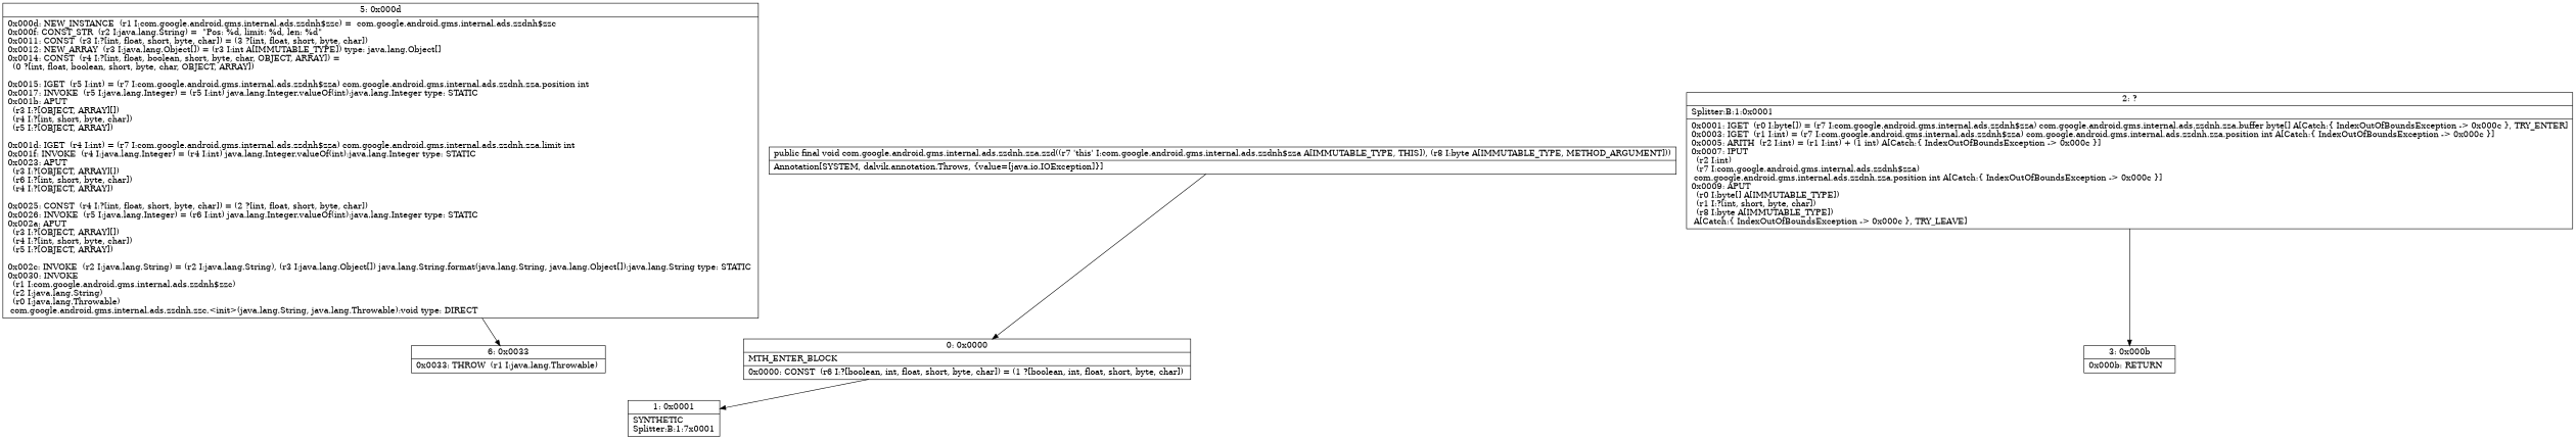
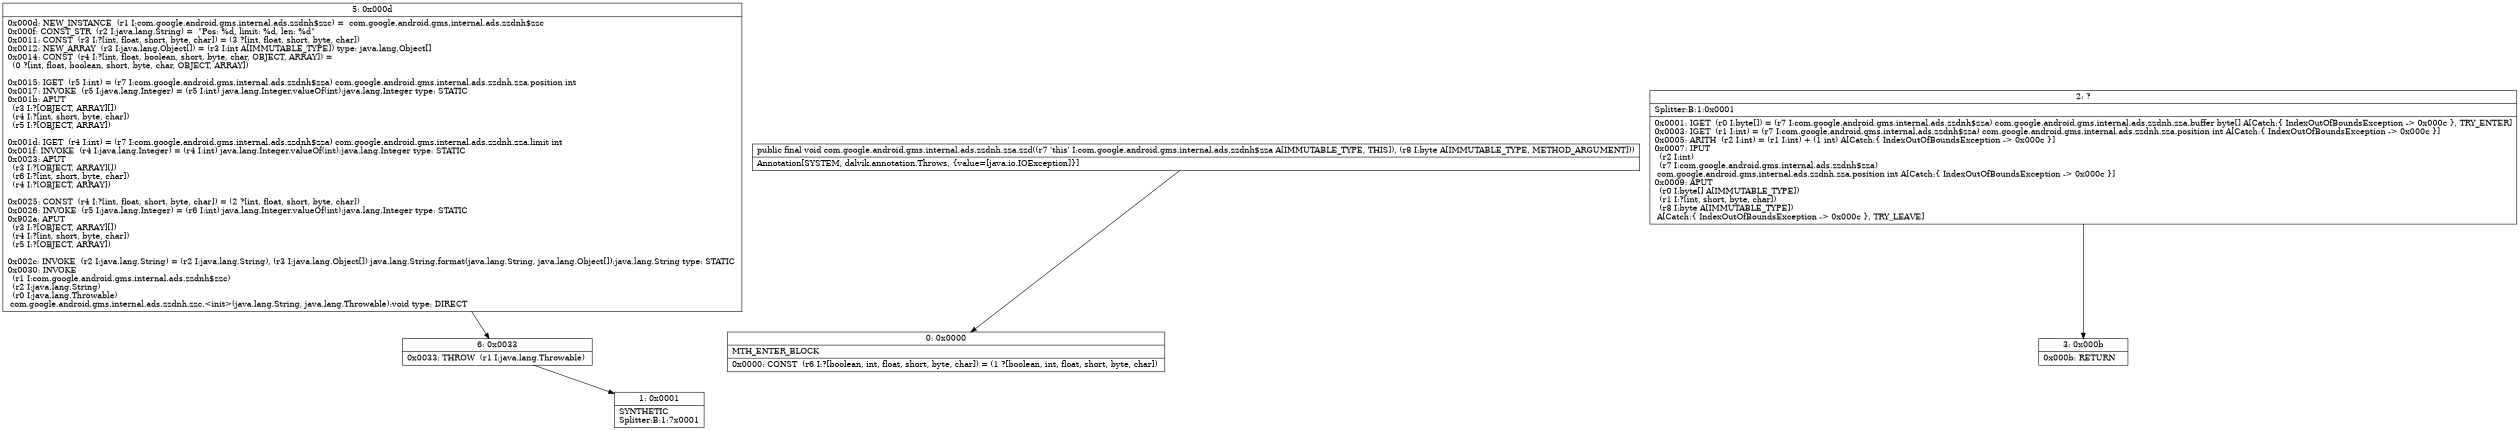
  digraph {
    node [shape=record]
    n1 [label="{0\:\ 0x0000|MTH_ENTER_BLOCK\l|0x0000: CONST  (r6 I:?[boolean, int, float, short, byte, char]) = (1 ?[boolean, int, float, short, byte, char]) \l}"]
    n2 [label="{1\:\ 0x0001|SYNTHETIC\lSplitter:B:1:7x0001\l}"]
    n3 [label="{2\:\ ?|Splitter:B:1:0x0001\l|0x0001: IGET  (r0 I:byte[]) = (r7 I:com.google.android.gms.internal.ads.zzdnh$zza) com.google.android.gms.internal.ads.zzdnh.zza.buffer byte[] A[Catch:\{ IndexOutOfBoundsException \-\> 0x000c \}, TRY_ENTER]\l0x0003: IGET  (r1 I:int) = (r7 I:com.google.android.gms.internal.ads.zzdnh$zza) com.google.android.gms.internal.ads.zzdnh.zza.position int A[Catch:\{ IndexOutOfBoundsException \-\> 0x000c \}]\l0x0005: ARITH  (r2 I:int) = (r1 I:int) + (1 int) A[Catch:\{ IndexOutOfBoundsException \-\> 0x000c \}]\l0x0007: IPUT  \l  (r2 I:int)\l  (r7 I:com.google.android.gms.internal.ads.zzdnh$zza)\l com.google.android.gms.internal.ads.zzdnh.zza.position int A[Catch:\{ IndexOutOfBoundsException \-\> 0x000c \}]\l0x0009: APUT  \l  (r0 I:byte[] A[IMMUTABLE_TYPE])\l  (r1 I:?[int, short, byte, char])\l  (r8 I:byte A[IMMUTABLE_TYPE])\l A[Catch:\{ IndexOutOfBoundsException \-\> 0x000c \}, TRY_LEAVE]\l}"]
    n4 [label="{3\:\ 0x000b|0x000b: RETURN   \l}"]
-   n5 [label="{5\:\ 0x000d|0x000d: NEW_INSTANCE  (r1 I:com.google.android.gms.internal.ads.zzdnh$zzc) =  com.google.android.gms.internal.ads.zzdnh$zzc \l0x000f: CONST_STR  (r2 I:java.lang.String) =  \"Pos: %d, limit: %d, len: %d\" \l0x0011: CONST  (r3 I:?[int, float, short, byte, char]) = (3 ?[int, float, short, byte, char]) \l0x0012: NEW_ARRAY  (r3 I:java.lang.Object[]) = (r3 I:int A[IMMUTABLE_TYPE]) type: java.lang.Object[] \l0x0014: CONST  (r4 I:?[int, float, boolean, short, byte, char, OBJECT, ARRAY]) = \l  (0 ?[int, float, boolean, short, byte, char, OBJECT, ARRAY])\l \l0x0015: IGET  (r5 I:int) = (r7 I:com.google.android.gms.internal.ads.zzdnh$zza) com.google.android.gms.internal.ads.zzdnh.zza.position int \l0x0017: INVOKE  (r5 I:java.lang.Integer) = (r5 I:int) java.lang.Integer.valueOf(int):java.lang.Integer type: STATIC \l0x001b: APUT  \l  (r3 I:?[OBJECT, ARRAY][])\l  (r4 I:?[int, short, byte, char])\l  (r5 I:?[OBJECT, ARRAY])\l \l0x001d: IGET  (r4 I:int) = (r7 I:com.google.android.gms.internal.ads.zzdnh$zza) com.google.android.gms.internal.ads.zzdnh.zza.limit int \l0x001f: INVOKE  (r4 I:java.lang.Integer) = (r4 I:int) java.lang.Integer.valueOf(int):java.lang.Integer type: STATIC \l0x0023: APUT  \l  (r3 I:?[OBJECT, ARRAY][])\l  (r6 I:?[int, short, byte, char])\l  (r4 I:?[OBJECT, ARRAY])\l \l0x0025: CONST  (r4 I:?[int, float, short, byte, char]) = (2 ?[int, float, short, byte, char]) \l0x0026: INVOKE  (r5 I:java.lang.Integer) = (r6 I:int) java.lang.Integer.valueOf(int):java.lang.Integer type: STATIC \l0x002a: APUT  \l  (r3 I:?[OBJECT, ARRAY][])\l  (r4 I:?[int, short, byte, char])\l  (r5 I:?[OBJECT, ARRAY])\l \l0x002c: INVOKE  (r2 I:java.lang.String) = (r2 I:java.lang.String), (r3 I:java.lang.Object[]) java.lang.String.format(java.lang.String, java.lang.Object[]):java.lang.String type: STATIC \l0x0030: INVOKE  \l  (r1 I:com.google.android.gms.internal.ads.zzdnh$zzc)\l  (r2 I:java.lang.String)\l  (r0 I:java.lang.Throwable)\l com.google.android.gms.internal.ads.zzdnh.zzc.\<init\>(java.lang.String, java.lang.Throwable):void type: DIRECT \l}"]
+   n5 [label="{5\:\ 0x000d|0x000d: NEW_INSTANCE  (r1 I:com.google.android.gms.internal.ads.zzdnh$zzc) =  com.google.android.gms.internal.ads.zzdnh$zzc \l0x000f: CONST_STR  (r2 I:java.lang.String) =  \"Pos: %d, limit: %d, len: %d\" \l0x0011: CONST  (r3 I:?[int, float, short, byte, char]) = (3 ?[int, float, short, byte, char]) \l0x0012: NEW_ARRAY  (r3 I:java.lang.Object[]) = (r3 I:int A[IMMUTABLE_TYPE]) type: java.lang.Object[] \l0x0014: CONST  (r4 I:?[int, float, boolean, short, byte, char, OBJECT, ARRAY]) = \l  (0 ?[int, float, boolean, short, byte, char, OBJECT, ARRAY])\l \l0x0015: IGET  (r5 I:int) = (r7 I:com.google.android.gms.internal.ads.zzdnh$zza) com.google.android.gms.internal.ads.zzdnh.zza.position int \l0x0017: INVOKE  (r5 I:java.lang.Integer) = (r5 I:int) java.lang.Integer.valueOf(int):java.lang.Integer type: STATIC \l0x001b: APUT  \l  (r3 I:?[OBJECT, ARRAY][])\l  (r4 I:?[int, short, byte, char])\l  (r5 I:?[OBJECT, ARRAY])\l \l0x001d: IGET  (r4 I:int) = (r7 I:com.google.android.gms.internal.ads.zzdnh$zza) com.google.android.gms.internal.ads.zzdnh.zza.limit int \l0x001f: INVOKE  (r4 I:java.lang.Integer) = (r4 I:int) java.lang.Integer.valueOf(int):java.lang.Integer type: STATIC \l0x0023: APUT  \l  (r3 I:?[OBJECT, ARRAY][])\l  (r6 I:?[int, short, byte, char])\l  (r4 I:?[OBJECT, ARRAY])\l \l0x0025: CONST  (r4 I:?[int, float, short, byte, char]) = (2 ?[int, float, short, byte, char]) \l0x0026: INVOKE  (r5 I:java.lang.Integer) = (r6 I:int) java.lang.Integer.valueOf(int):java.lang.Integer type: STATIC \l0x902a: APUT  \l  (r3 I:?[OBJECT, ARRAY][])\l  (r4 I:?[int, short, byte, char])\l  (r5 I:?[OBJECT, ARRAY])\l \l0x002c: INVOKE  (r2 I:java.lang.String) = (r2 I:java.lang.String), (r3 I:java.lang.Object[]) java.lang.String.format(java.lang.String, java.lang.Object[]):java.lang.String type: STATIC \l0x0030: INVOKE  \l  (r1 I:com.google.android.gms.internal.ads.zzdnh$zzc)\l  (r2 I:java.lang.String)\l  (r0 I:java.lang.Throwable)\l com.google.android.gms.internal.ads.zzdnh.zzc.\<init\>(java.lang.String, java.lang.Throwable):void type: DIRECT \l}"]
    n6 [label="{6\:\ 0x0033|0x0033: THROW  (r1 I:java.lang.Throwable) \l}"]
    n7 [label="{public final void com.google.android.gms.internal.ads.zzdnh.zza.zzd((r7 'this' I:com.google.android.gms.internal.ads.zzdnh$zza A[IMMUTABLE_TYPE, THIS]), (r8 I:byte A[IMMUTABLE_TYPE, METHOD_ARGUMENT]))  | Annotation[SYSTEM, dalvik.annotation.Throws, \{value=[java.io.IOException]\}]\l}"]
-   n1 -> n2
+   n6 -> n2
    n3 -> n4
    n5 -> n6
    n7 -> n1
  }
